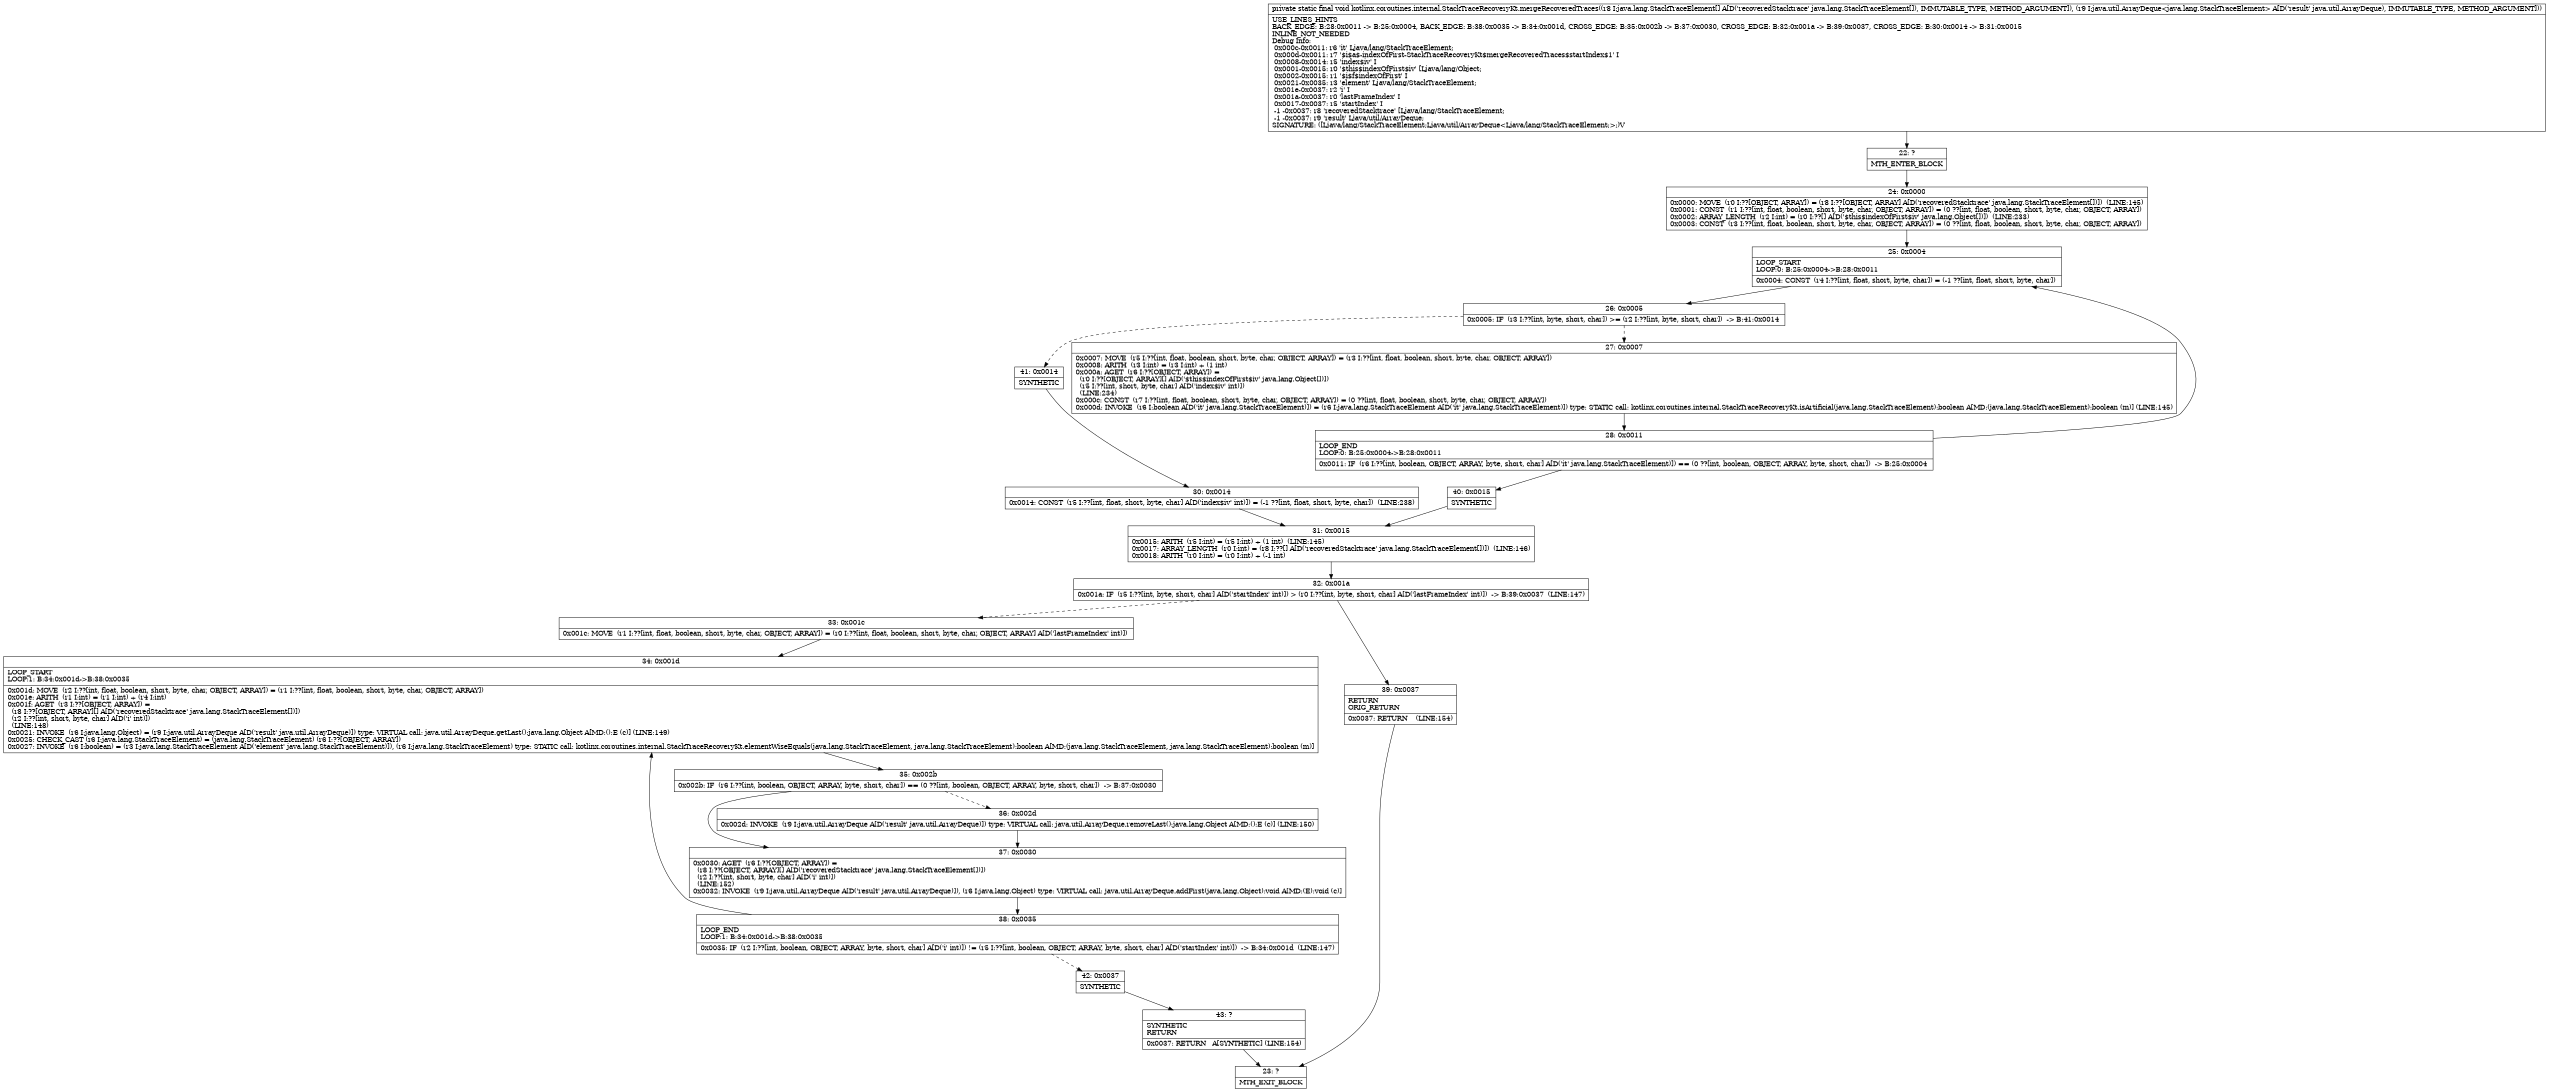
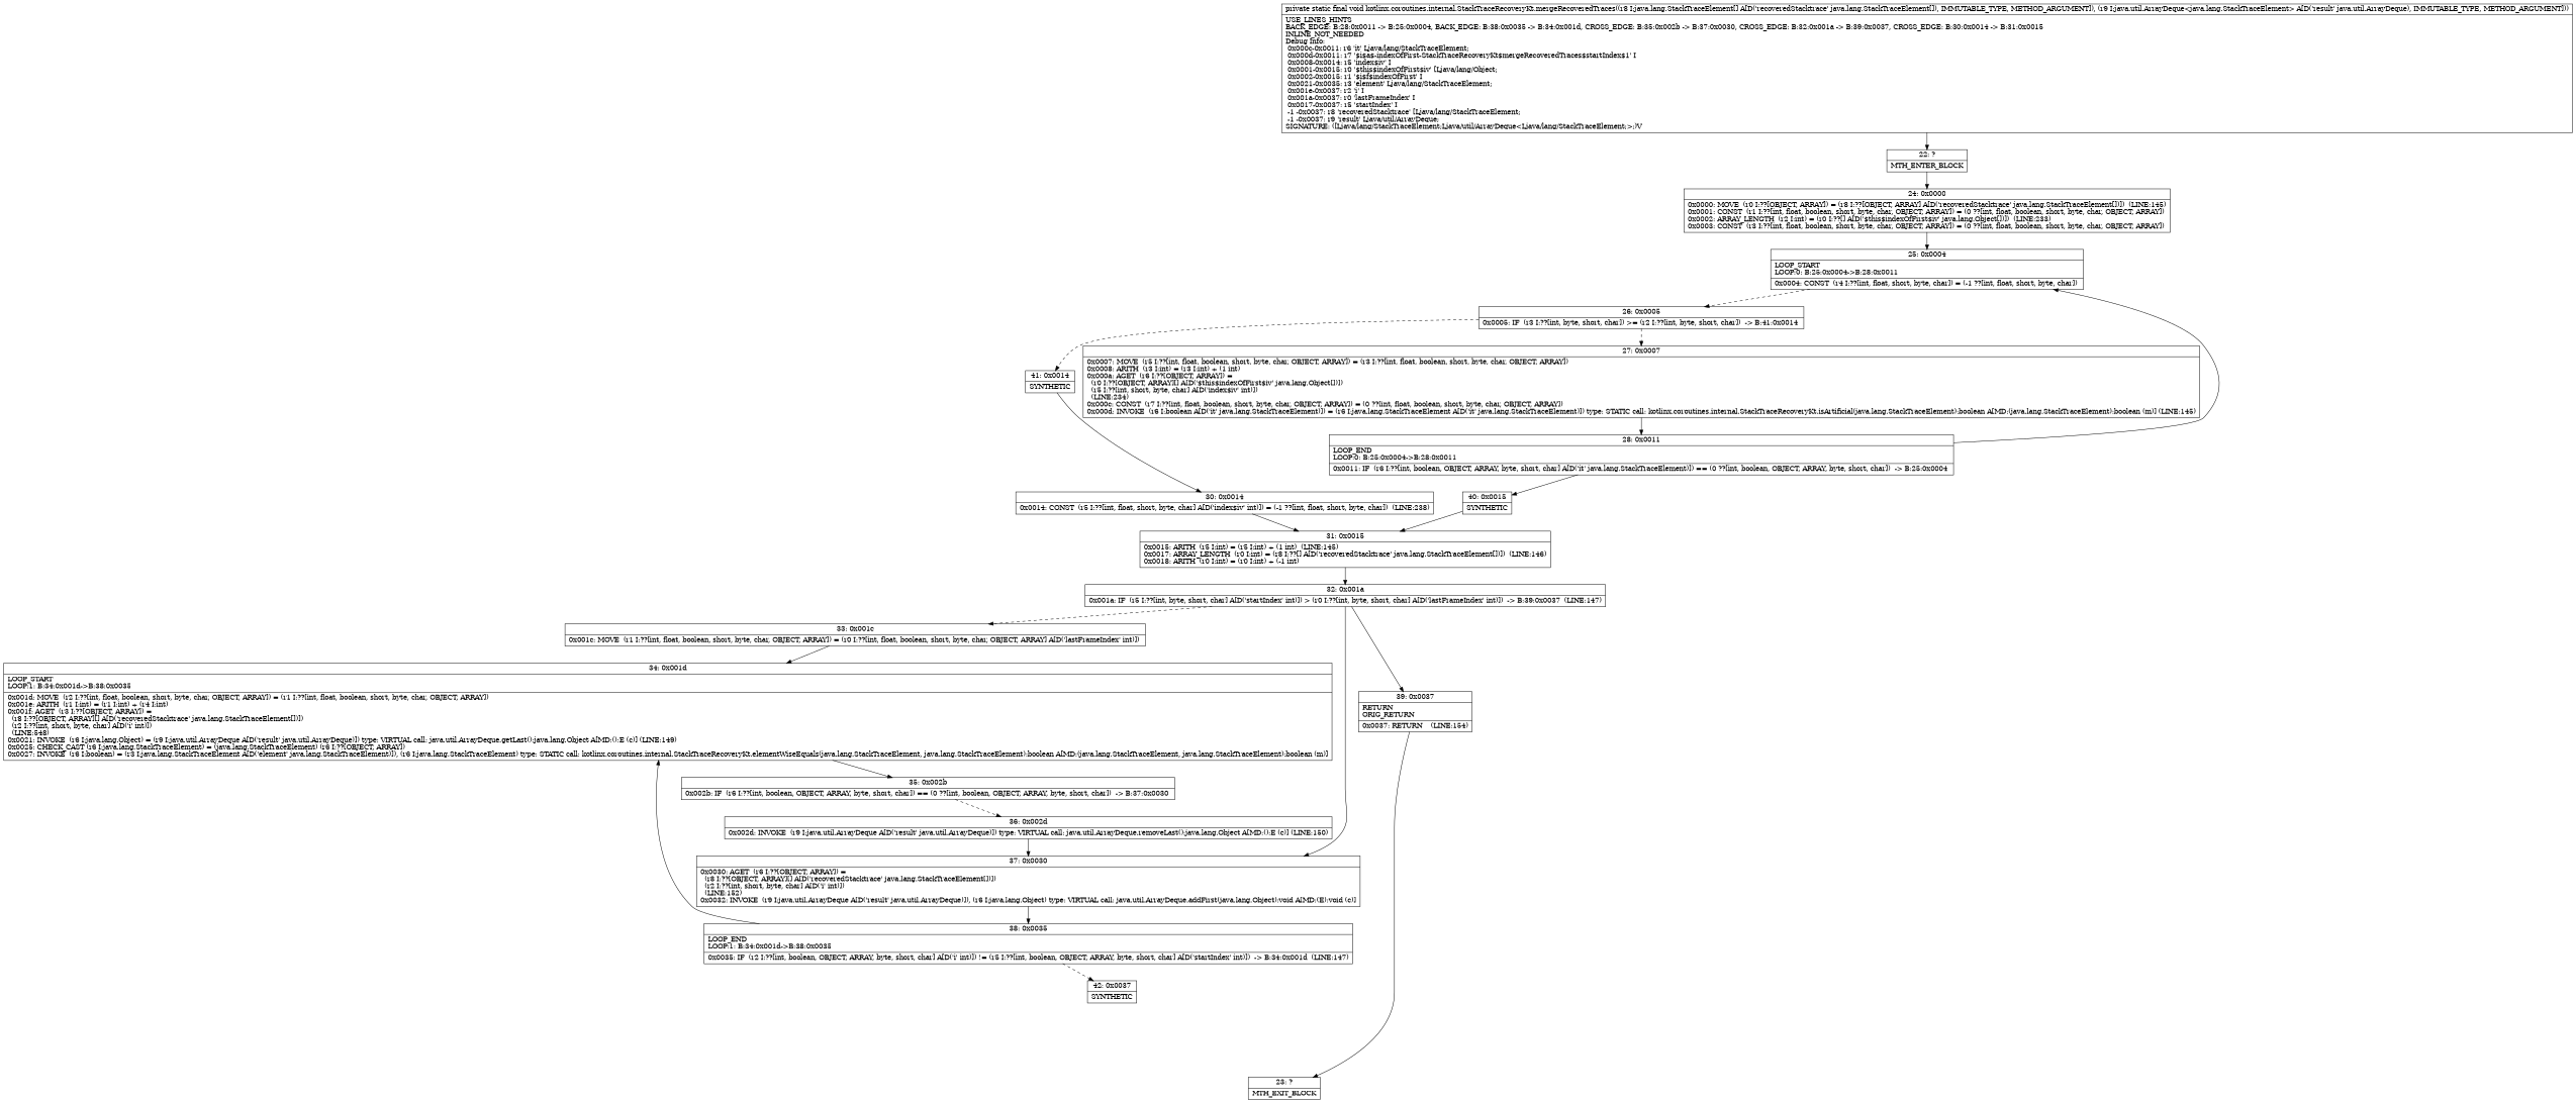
  digraph {
    node [shape=record]
    n1 [label="{22\:\ ?|MTH_ENTER_BLOCK\l}"]
    n2 [label="{24\:\ 0x0000|0x0000: MOVE  (r0 I:??[OBJECT, ARRAY]) = (r8 I:??[OBJECT, ARRAY] A[D('recoveredStacktrace' java.lang.StackTraceElement[])])  (LINE:145)\l0x0001: CONST  (r1 I:??[int, float, boolean, short, byte, char, OBJECT, ARRAY]) = (0 ??[int, float, boolean, short, byte, char, OBJECT, ARRAY]) \l0x0002: ARRAY_LENGTH  (r2 I:int) = (r0 I:??[] A[D('$this$indexOfFirst$iv' java.lang.Object[])])  (LINE:233)\l0x0003: CONST  (r3 I:??[int, float, boolean, short, byte, char, OBJECT, ARRAY]) = (0 ??[int, float, boolean, short, byte, char, OBJECT, ARRAY]) \l}"]
    n3 [label="{25\:\ 0x0004|LOOP_START\lLOOP:0: B:25:0x0004\-\>B:28:0x0011\l|0x0004: CONST  (r4 I:??[int, float, short, byte, char]) = (\-1 ??[int, float, short, byte, char]) \l}"]
    n4 [label="{26\:\ 0x0005|0x0005: IF  (r3 I:??[int, byte, short, char]) \>= (r2 I:??[int, byte, short, char])  \-\> B:41:0x0014 \l}"]
    n5 [label="{27\:\ 0x0007|0x0007: MOVE  (r5 I:??[int, float, boolean, short, byte, char, OBJECT, ARRAY]) = (r3 I:??[int, float, boolean, short, byte, char, OBJECT, ARRAY]) \l0x0008: ARITH  (r3 I:int) = (r3 I:int) + (1 int) \l0x000a: AGET  (r6 I:??[OBJECT, ARRAY]) = \l  (r0 I:??[OBJECT, ARRAY][] A[D('$this$indexOfFirst$iv' java.lang.Object[])])\l  (r5 I:??[int, short, byte, char] A[D('index$iv' int)])\l  (LINE:234)\l0x000c: CONST  (r7 I:??[int, float, boolean, short, byte, char, OBJECT, ARRAY]) = (0 ??[int, float, boolean, short, byte, char, OBJECT, ARRAY]) \l0x000d: INVOKE  (r6 I:boolean A[D('it' java.lang.StackTraceElement)]) = (r6 I:java.lang.StackTraceElement A[D('it' java.lang.StackTraceElement)]) type: STATIC call: kotlinx.coroutines.internal.StackTraceRecoveryKt.isArtificial(java.lang.StackTraceElement):boolean A[MD:(java.lang.StackTraceElement):boolean (m)] (LINE:145)\l}"]
    n6 [label="{41\:\ 0x0014|SYNTHETIC\l}"]
    n7 [label="{28\:\ 0x0011|LOOP_END\lLOOP:0: B:25:0x0004\-\>B:28:0x0011\l|0x0011: IF  (r6 I:??[int, boolean, OBJECT, ARRAY, byte, short, char] A[D('it' java.lang.StackTraceElement)]) == (0 ??[int, boolean, OBJECT, ARRAY, byte, short, char])  \-\> B:25:0x0004 \l}"]
    n8 [label="{30\:\ 0x0014|0x0014: CONST  (r5 I:??[int, float, short, byte, char] A[D('index$iv' int)]) = (\-1 ??[int, float, short, byte, char])  (LINE:238)\l}"]
    n9 [label="{40\:\ 0x0015|SYNTHETIC\l}"]
    n10 [label="{31\:\ 0x0015|0x0015: ARITH  (r5 I:int) = (r5 I:int) + (1 int)  (LINE:145)\l0x0017: ARRAY_LENGTH  (r0 I:int) = (r8 I:??[] A[D('recoveredStacktrace' java.lang.StackTraceElement[])])  (LINE:146)\l0x0018: ARITH  (r0 I:int) = (r0 I:int) + (\-1 int) \l}"]
    n11 [label="{32\:\ 0x001a|0x001a: IF  (r5 I:??[int, byte, short, char] A[D('startIndex' int)]) \> (r0 I:??[int, byte, short, char] A[D('lastFrameIndex' int)])  \-\> B:39:0x0037  (LINE:147)\l}"]
    n12 [label="{33\:\ 0x001c|0x001c: MOVE  (r1 I:??[int, float, boolean, short, byte, char, OBJECT, ARRAY]) = (r0 I:??[int, float, boolean, short, byte, char, OBJECT, ARRAY] A[D('lastFrameIndex' int)]) \l}"]
    n13 [label="{39\:\ 0x0037|RETURN\lORIG_RETURN\l|0x0037: RETURN    (LINE:154)\l}"]
-   n14 [label="{34\:\ 0x001d|LOOP_START\lLOOP:1: B:34:0x001d\-\>B:38:0x0035\l|0x001d: MOVE  (r2 I:??[int, float, boolean, short, byte, char, OBJECT, ARRAY]) = (r1 I:??[int, float, boolean, short, byte, char, OBJECT, ARRAY]) \l0x001e: ARITH  (r1 I:int) = (r1 I:int) + (r4 I:int) \l0x001f: AGET  (r3 I:??[OBJECT, ARRAY]) = \l  (r8 I:??[OBJECT, ARRAY][] A[D('recoveredStacktrace' java.lang.StackTraceElement[])])\l  (r2 I:??[int, short, byte, char] A[D('i' int)])\l  (LINE:148)\l0x0021: INVOKE  (r6 I:java.lang.Object) = (r9 I:java.util.ArrayDeque A[D('result' java.util.ArrayDeque)]) type: VIRTUAL call: java.util.ArrayDeque.getLast():java.lang.Object A[MD:():E (c)] (LINE:149)\l0x0025: CHECK_CAST (r6 I:java.lang.StackTraceElement) = (java.lang.StackTraceElement) (r6 I:??[OBJECT, ARRAY]) \l0x0027: INVOKE  (r6 I:boolean) = (r3 I:java.lang.StackTraceElement A[D('element' java.lang.StackTraceElement)]), (r6 I:java.lang.StackTraceElement) type: STATIC call: kotlinx.coroutines.internal.StackTraceRecoveryKt.elementWiseEquals(java.lang.StackTraceElement, java.lang.StackTraceElement):boolean A[MD:(java.lang.StackTraceElement, java.lang.StackTraceElement):boolean (m)]\l}"]
+   n14 [label="{34\:\ 0x001d|LOOP_START\lLOOP:1: B:34:0x001d\-\>B:38:0x0035\l|0x001d: MOVE  (r2 I:??[int, float, boolean, short, byte, char, OBJECT, ARRAY]) = (r1 I:??[int, float, boolean, short, byte, char, OBJECT, ARRAY]) \l0x001e: ARITH  (r1 I:int) = (r1 I:int) + (r4 I:int) \l0x001f: AGET  (r3 I:??[OBJECT, ARRAY]) = \l  (r8 I:??[OBJECT, ARRAY][] A[D('recoveredStacktrace' java.lang.StackTraceElement[])])\l  (r2 I:??[int, short, byte, char] A[D('i' int)])\l  (LINE:548)\l0x0021: INVOKE  (r6 I:java.lang.Object) = (r9 I:java.util.ArrayDeque A[D('result' java.util.ArrayDeque)]) type: VIRTUAL call: java.util.ArrayDeque.getLast():java.lang.Object A[MD:():E (c)] (LINE:149)\l0x0025: CHECK_CAST (r6 I:java.lang.StackTraceElement) = (java.lang.StackTraceElement) (r6 I:??[OBJECT, ARRAY]) \l0x0027: INVOKE  (r6 I:boolean) = (r3 I:java.lang.StackTraceElement A[D('element' java.lang.StackTraceElement)]), (r6 I:java.lang.StackTraceElement) type: STATIC call: kotlinx.coroutines.internal.StackTraceRecoveryKt.elementWiseEquals(java.lang.StackTraceElement, java.lang.StackTraceElement):boolean A[MD:(java.lang.StackTraceElement, java.lang.StackTraceElement):boolean (m)]\l}"]
    n15 [label="{23\:\ ?|MTH_EXIT_BLOCK\l}"]
    n16 [label="{35\:\ 0x002b|0x002b: IF  (r6 I:??[int, boolean, OBJECT, ARRAY, byte, short, char]) == (0 ??[int, boolean, OBJECT, ARRAY, byte, short, char])  \-\> B:37:0x0030 \l}"]
    n17 [label="{36\:\ 0x002d|0x002d: INVOKE  (r9 I:java.util.ArrayDeque A[D('result' java.util.ArrayDeque)]) type: VIRTUAL call: java.util.ArrayDeque.removeLast():java.lang.Object A[MD:():E (c)] (LINE:150)\l}"]
    n18 [label="{37\:\ 0x0030|0x0030: AGET  (r6 I:??[OBJECT, ARRAY]) = \l  (r8 I:??[OBJECT, ARRAY][] A[D('recoveredStacktrace' java.lang.StackTraceElement[])])\l  (r2 I:??[int, short, byte, char] A[D('i' int)])\l  (LINE:152)\l0x0032: INVOKE  (r9 I:java.util.ArrayDeque A[D('result' java.util.ArrayDeque)]), (r6 I:java.lang.Object) type: VIRTUAL call: java.util.ArrayDeque.addFirst(java.lang.Object):void A[MD:(E):void (c)]\l}"]
    n19 [label="{38\:\ 0x0035|LOOP_END\lLOOP:1: B:34:0x001d\-\>B:38:0x0035\l|0x0035: IF  (r2 I:??[int, boolean, OBJECT, ARRAY, byte, short, char] A[D('i' int)]) != (r5 I:??[int, boolean, OBJECT, ARRAY, byte, short, char] A[D('startIndex' int)])  \-\> B:34:0x001d  (LINE:147)\l}"]
    n20 [label="{42\:\ 0x0037|SYNTHETIC\l}"]
-   n21 [label="{43\:\ ?|SYNTHETIC\lRETURN\l|0x0037: RETURN   A[SYNTHETIC] (LINE:154)\l}"]
    n22 [label="{private static final void kotlinx.coroutines.internal.StackTraceRecoveryKt.mergeRecoveredTraces((r8 I:java.lang.StackTraceElement[] A[D('recoveredStacktrace' java.lang.StackTraceElement[]), IMMUTABLE_TYPE, METHOD_ARGUMENT]), (r9 I:java.util.ArrayDeque\<java.lang.StackTraceElement\> A[D('result' java.util.ArrayDeque), IMMUTABLE_TYPE, METHOD_ARGUMENT]))  | USE_LINES_HINTS\lBACK_EDGE: B:28:0x0011 \-\> B:25:0x0004, BACK_EDGE: B:38:0x0035 \-\> B:34:0x001d, CROSS_EDGE: B:35:0x002b \-\> B:37:0x0030, CROSS_EDGE: B:32:0x001a \-\> B:39:0x0037, CROSS_EDGE: B:30:0x0014 \-\> B:31:0x0015\lINLINE_NOT_NEEDED\lDebug Info:\l  0x000c\-0x0011: r6 'it' Ljava\/lang\/StackTraceElement;\l  0x000d\-0x0011: r7 '$i$a$\-indexOfFirst\-StackTraceRecoveryKt$mergeRecoveredTraces$startIndex$1' I\l  0x0008\-0x0014: r5 'index$iv' I\l  0x0001\-0x0015: r0 '$this$indexOfFirst$iv' [Ljava\/lang\/Object;\l  0x0002\-0x0015: r1 '$i$f$indexOfFirst' I\l  0x0021\-0x0035: r3 'element' Ljava\/lang\/StackTraceElement;\l  0x001e\-0x0037: r2 'i' I\l  0x001a\-0x0037: r0 'lastFrameIndex' I\l  0x0017\-0x0037: r5 'startIndex' I\l  \-1 \-0x0037: r8 'recoveredStacktrace' [Ljava\/lang\/StackTraceElement;\l  \-1 \-0x0037: r9 'result' Ljava\/util\/ArrayDeque;\lSIGNATURE: ([Ljava\/lang\/StackTraceElement;Ljava\/util\/ArrayDeque\<Ljava\/lang\/StackTraceElement;\>;)V\l}"]
    n1 -> n2
    n2 -> n3
-   n3 -> n4
+   n3 -> n4 [style=dashed]
    n4 -> n5 [style=dashed]
    n4 -> n6 [style=dashed]
    n5 -> n7
    n6 -> n8
    n7 -> n3
    n7 -> n9 [style=solid]
    n8 -> n10
    n9 -> n10
    n10 -> n11
    n11 -> n12 [style=dashed]
    n11 -> n13
    n12 -> n14
    n13 -> n15
    n14 -> n16
    n16 -> n17 [style=dashed]
-   n16 -> n18
+   n11 -> n18
    n17 -> n18
    n18 -> n19
    n19 -> n14
    n19 -> n20 [style=dashed]
-   n20 -> n21
-   n21 -> n15
    n22 -> n1
  }
